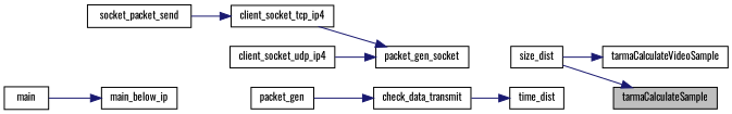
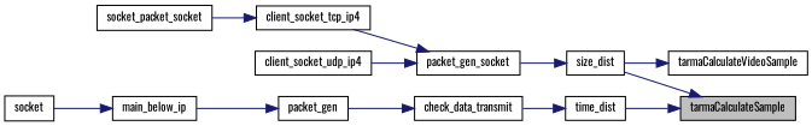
  digraph {
    fontname=Oswald
    rankdir=RL
    node [color=black fillcolor=white fontname=Oswald fontsize=10 shape=record style=filled]
    edge [color=midnightblue dir=back fontname=Oswald fontsize=10 labelfontname=Helvetica labelfontsize=10 style=solid]
    n1 [fillcolor=grey75 fontcolor=black height=0.2 label=tarmaCalculateSample width=0.4]
    n2 [height=0.2 label=size_dist width=0.4]
    n3 [height=0.2 label=time_dist width=0.4]
    n4 [height=0.2 label=packet_gen_socket width=0.4]
    n5 [height=0.2 label=tarmaCalculateVideoSample width=0.4]
    n6 [height=0.2 label=check_data_transmit width=0.4]
    n7 [height=0.2 label=packet_gen width=0.4]
    n8 [height=0.2 label=client_socket_tcp_ip4 width=0.4]
    n9 [height=0.2 label=client_socket_udp_ip4 width=0.4]
    n10 [height=0.2 label=main_below_ip width=0.4]
-   n11 [height=0.2 label=main width=0.4]
-   n12 [height=0.2 label=socket_packet_send width=0.4]
+   n11 [height=0.2 label=socket width=0.4]
+   n12 [height=0.2 label=socket_packet_socket width=0.4]
    n1 -> n2
+   n1 -> n3
+   n2 -> n4
    n3 -> n6
    n4 -> n8
    n4 -> n9
    n5 -> n2
    n6 -> n7
+   n7 -> n10
    n8 -> n12
    n10 -> n11
  }
